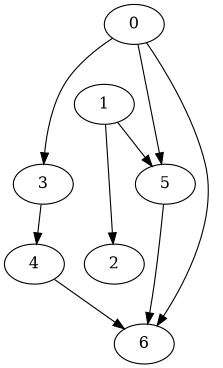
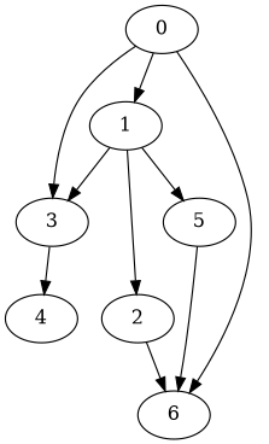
  digraph {
    0
    1
    3
    6
    2
    5
    4
-   0 -> 5
+   0 -> 1
    0 -> 3
    0 -> 6
+   1 -> 3
    1 -> 2
    1 -> 5
    3 -> 4
    5 -> 6
-   4 -> 6
+   2 -> 6
  }
